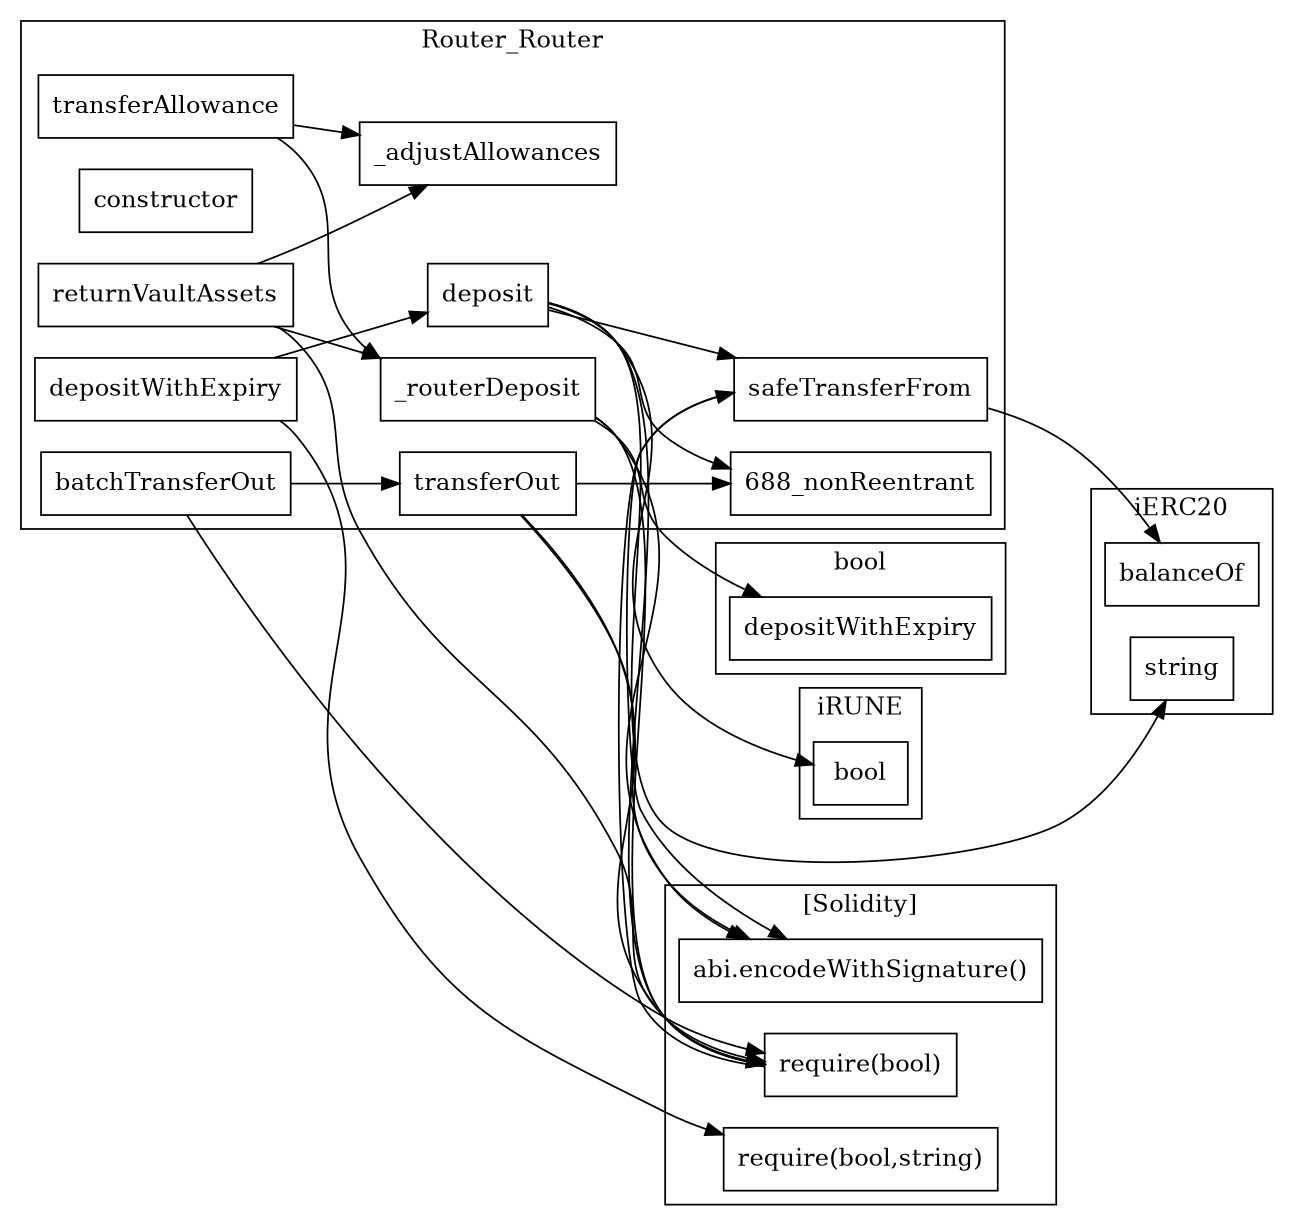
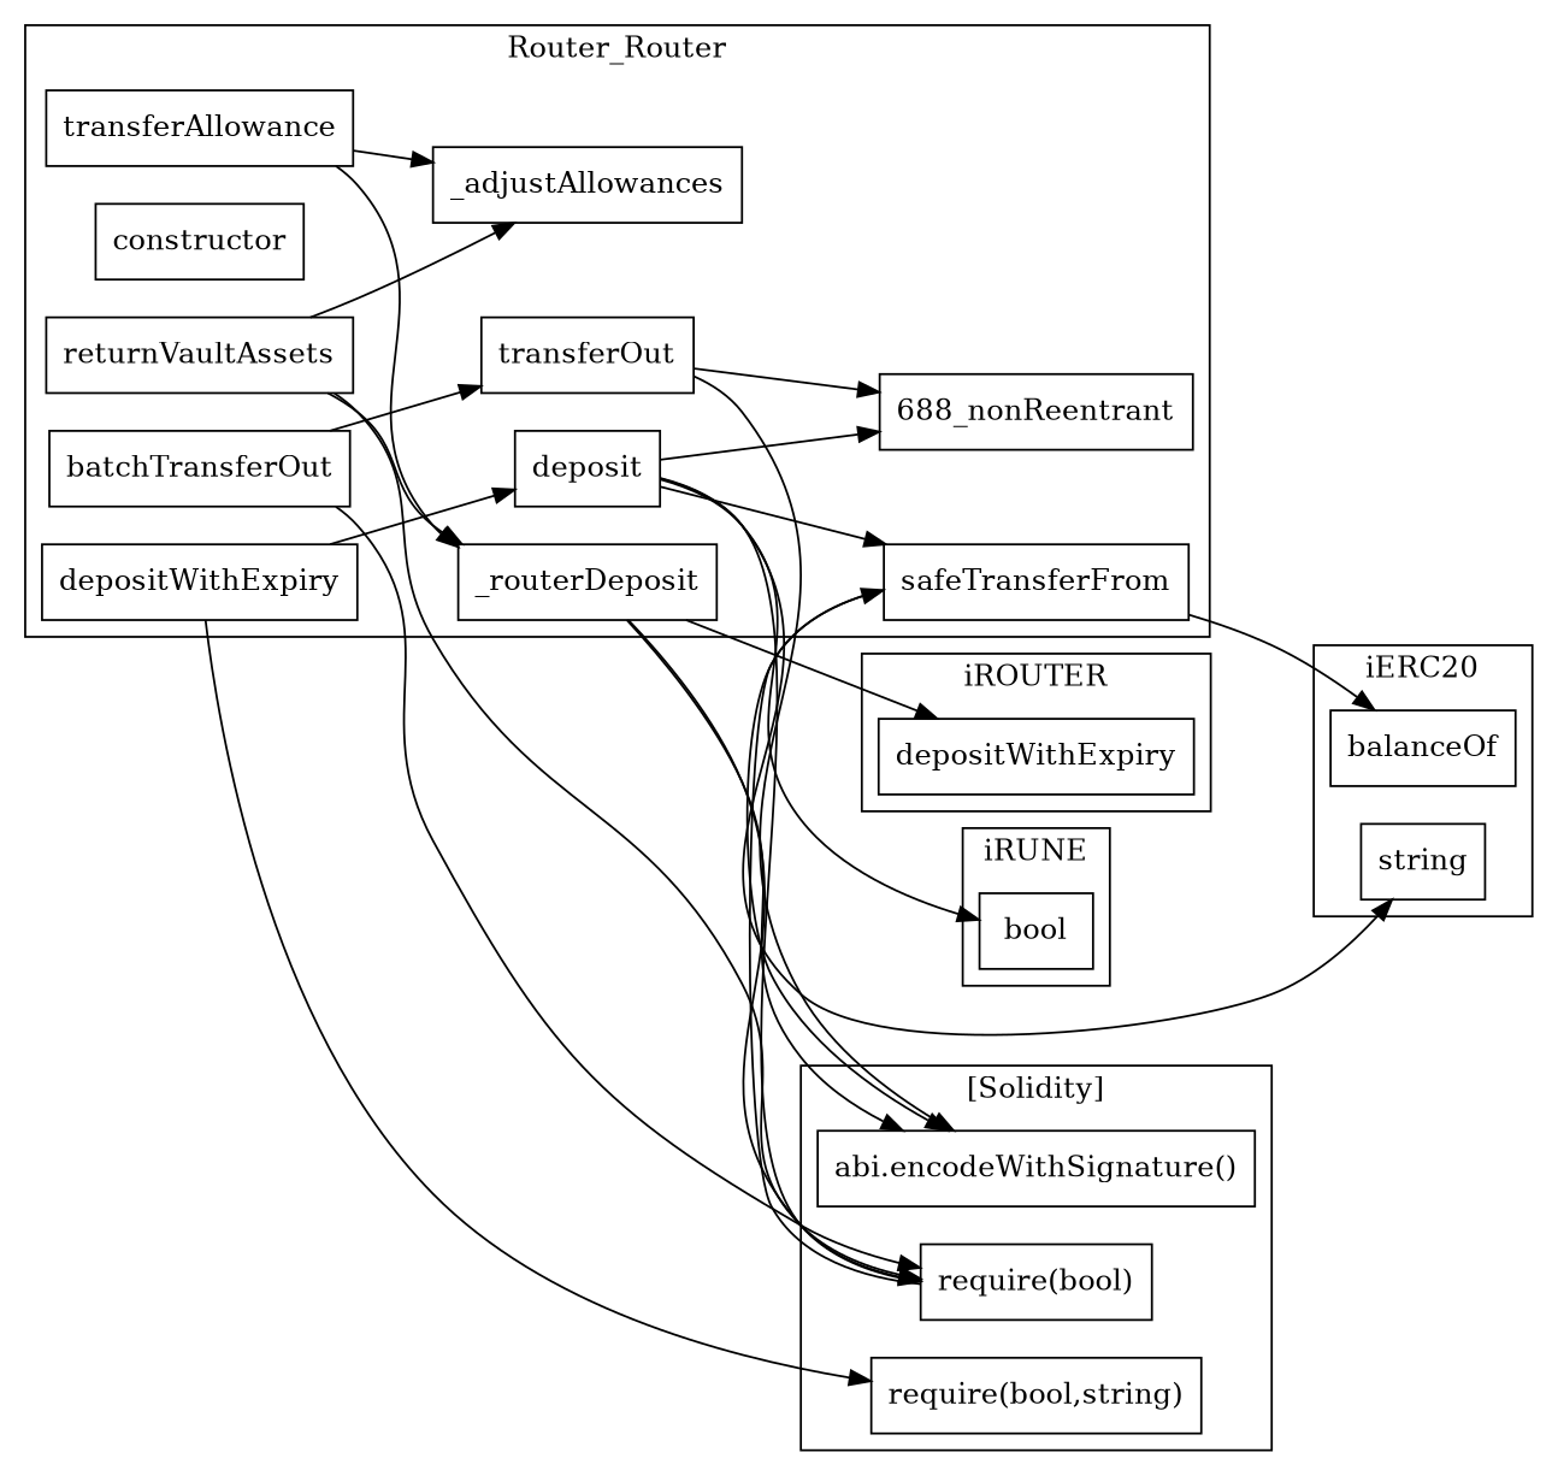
  strict digraph {
    rankdir=LR
    node [shape=box]
    n1 [label=batchTransferOut]
    n2 [label=transferOut]
    n3 [label=constructor]
    n4 [label=_adjustAllowances]
    n5 [label=transferAllowance]
    n6 [label=_routerDeposit]
    n7 [label=returnVaultAssets]
    n8 [label=deposit]
    n9 [label=safeTransferFrom]
    "688_nonReentrant"
    n11 [label=depositWithExpiry]
    n12 [label=bool]
    n13 [label=depositWithExpiry]
    n14 [label=balanceOf]
    n15 [label=string]
    "require(bool)"
    "abi.encodeWithSignature()"
    "require(bool,string)"
    subgraph cluster_1 {
      label=Router_Router
      n1
      n2
      n3
      n4
      n5
      n6
      n7
      n8
      n9
      "688_nonReentrant"
      n11
    }
    subgraph cluster_2 {
      label=iRUNE
      n12
    }
    subgraph cluster_3 {
-     label=bool
+     label=iROUTER
      n13
    }
    subgraph cluster_4 {
      label=iERC20
      n14
      n15
    }
    subgraph cluster_5 {
      label="[Solidity]"
      "require(bool)"
      "abi.encodeWithSignature()"
      "require(bool,string)"
    }
    n1 -> n2
    n1 -> "require(bool)"
    n2 -> "688_nonReentrant"
-   n2 -> "require(bool)"
    n2 -> "abi.encodeWithSignature()"
    n5 -> n4
    n5 -> n6
    n6 -> n13
    n6 -> "require(bool)"
    n6 -> "abi.encodeWithSignature()"
    n7 -> n4
    n7 -> n6
    n7 -> "require(bool)"
    n8 -> n9
    n8 -> "688_nonReentrant"
    n8 -> n12
    n8 -> n15
    n8 -> "require(bool)"
    n9 -> n14
    n9 -> "abi.encodeWithSignature()"
    n11 -> n8
    n11 -> "require(bool,string)"
    "require(bool)" -> n9
  }
